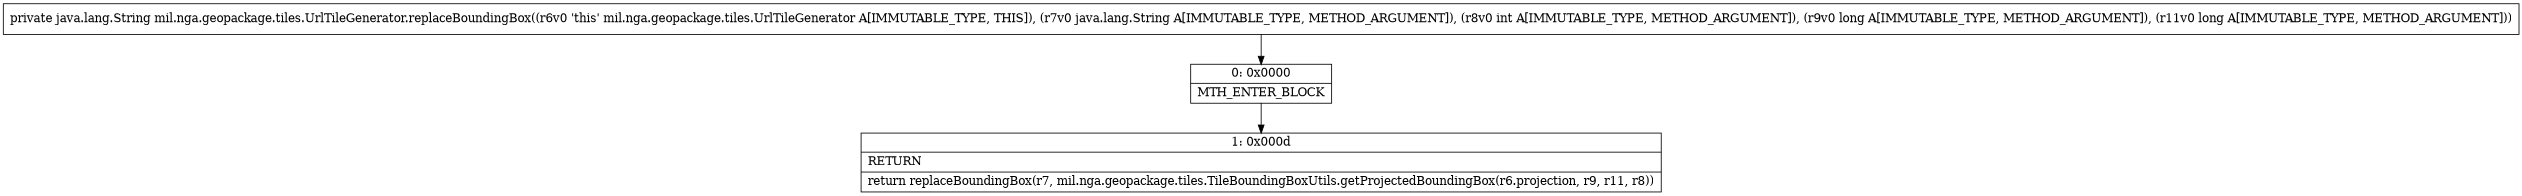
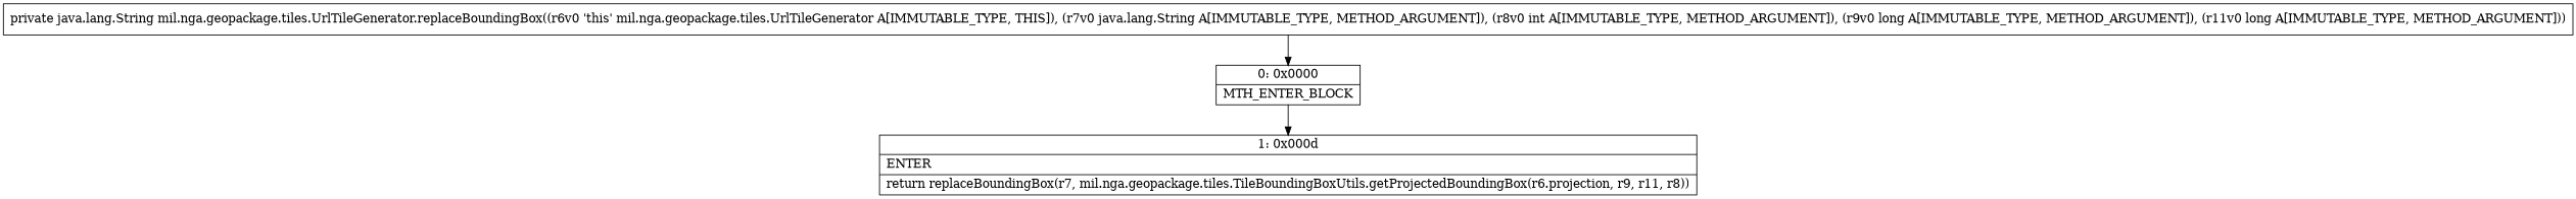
  digraph {
    node [shape=record]
    n1 [label="{0\:\ 0x0000|MTH_ENTER_BLOCK\l}"]
-   n2 [label="{1\:\ 0x000d|RETURN\l|return replaceBoundingBox(r7, mil.nga.geopackage.tiles.TileBoundingBoxUtils.getProjectedBoundingBox(r6.projection, r9, r11, r8))\l}"]
+   n2 [label="{1\:\ 0x000d|ENTER\l|return replaceBoundingBox(r7, mil.nga.geopackage.tiles.TileBoundingBoxUtils.getProjectedBoundingBox(r6.projection, r9, r11, r8))\l}"]
    n3 [label="{private java.lang.String mil.nga.geopackage.tiles.UrlTileGenerator.replaceBoundingBox((r6v0 'this' mil.nga.geopackage.tiles.UrlTileGenerator A[IMMUTABLE_TYPE, THIS]), (r7v0 java.lang.String A[IMMUTABLE_TYPE, METHOD_ARGUMENT]), (r8v0 int A[IMMUTABLE_TYPE, METHOD_ARGUMENT]), (r9v0 long A[IMMUTABLE_TYPE, METHOD_ARGUMENT]), (r11v0 long A[IMMUTABLE_TYPE, METHOD_ARGUMENT])) }"]
    n1 -> n2
    n3 -> n1
  }
